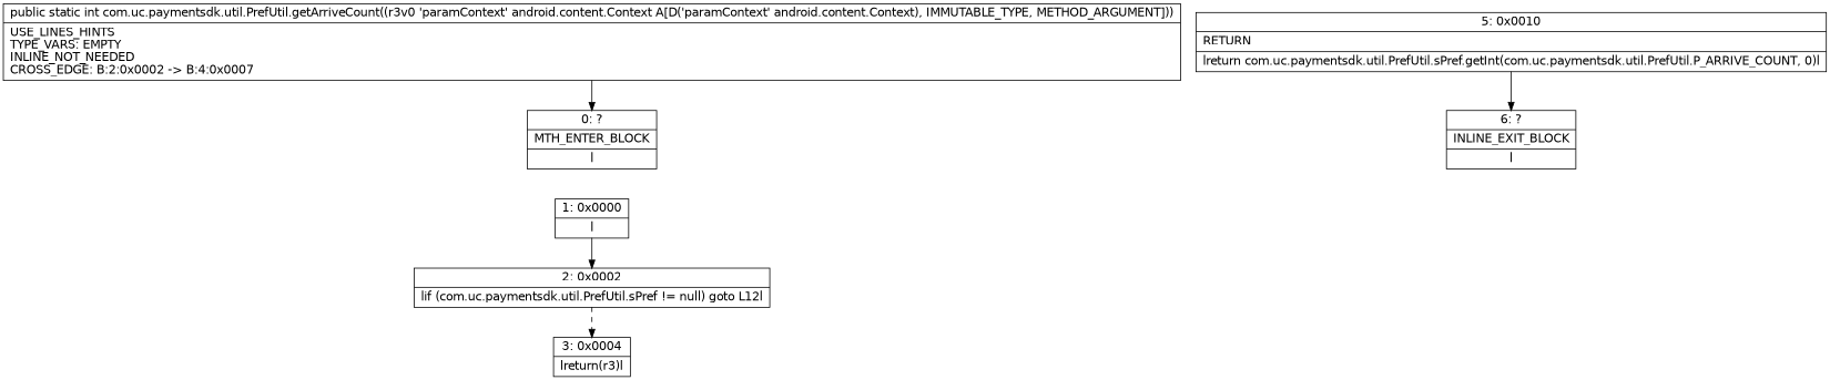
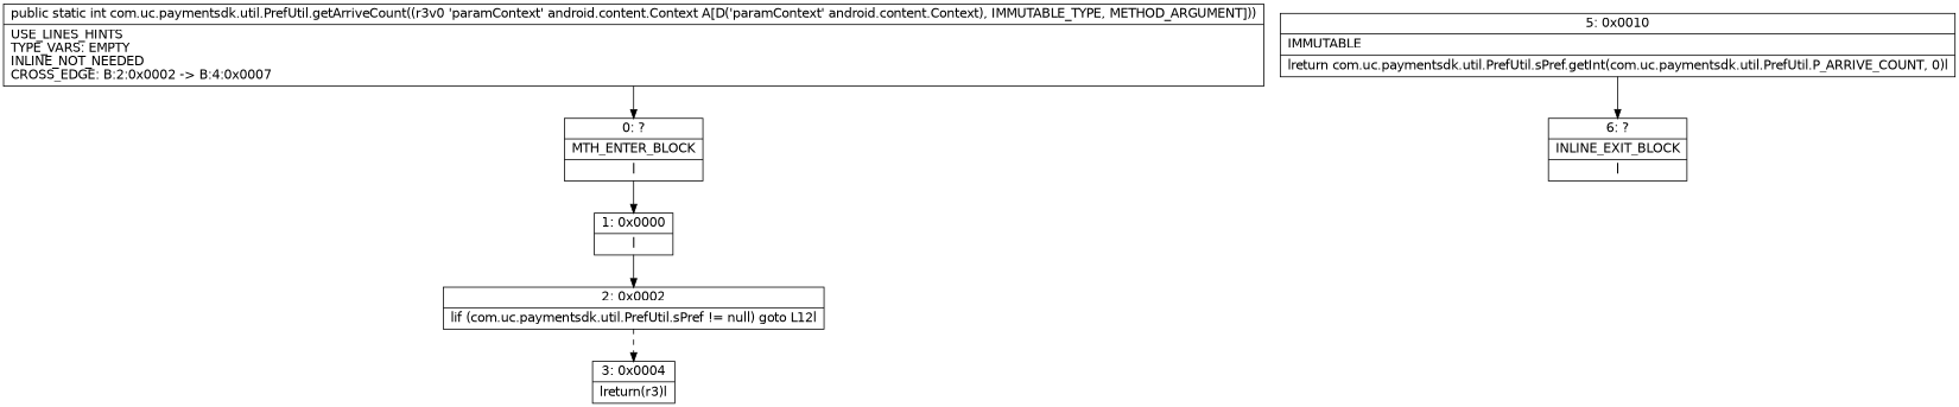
  digraph {
    fontname="DejaVu Sans"
    node [fontname="DejaVu Sans" shape=record]
    edge [fontname="DejaVu Sans"]
    n1 [label="{0\:\ ?|MTH_ENTER_BLOCK\l|l}"]
    n2 [label="{1\:\ 0x0000|l}"]
    n3 [label="{2\:\ 0x0002|lif (com.uc.paymentsdk.util.PrefUtil.sPref != null) goto L12l}"]
    n4 [label="{3\:\ 0x0004|lreturn(r3)l}"]
-   n5 [label="{5\:\ 0x0010|RETURN\l|lreturn com.uc.paymentsdk.util.PrefUtil.sPref.getInt(com.uc.paymentsdk.util.PrefUtil.P_ARRIVE_COUNT, 0)l}"]
+   n5 [label="{5\:\ 0x0010|IMMUTABLE\l|lreturn com.uc.paymentsdk.util.PrefUtil.sPref.getInt(com.uc.paymentsdk.util.PrefUtil.P_ARRIVE_COUNT, 0)l}"]
    n6 [label="{6\:\ ?|INLINE_EXIT_BLOCK\l|l}"]
    n7 [label="{public static int com.uc.paymentsdk.util.PrefUtil.getArriveCount((r3v0 'paramContext' android.content.Context A[D('paramContext' android.content.Context), IMMUTABLE_TYPE, METHOD_ARGUMENT]))  | USE_LINES_HINTS\lTYPE_VARS: EMPTY\lINLINE_NOT_NEEDED\lCROSS_EDGE: B:2:0x0002 \-\> B:4:0x0007\l}"]
+   n1 -> n2
    n2 -> n3
    n3 -> n4 [style=dashed]
    n5 -> n6
    n7 -> n1
  }
